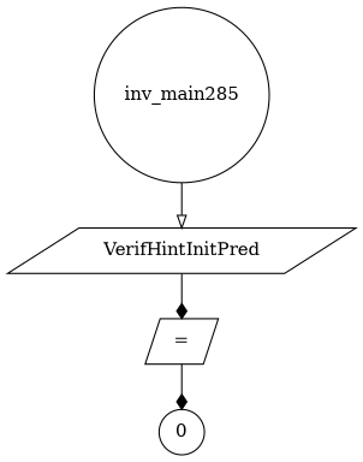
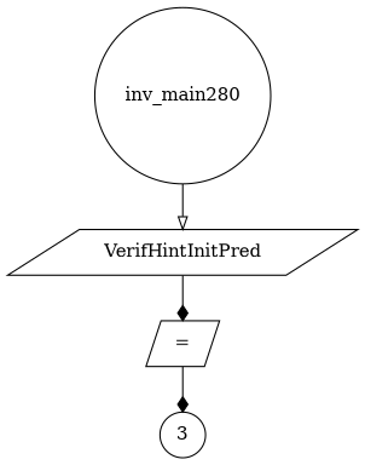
  digraph {
    node [shape=circle]
    edge [arrowhead=diamond]
-   n1 [label=inv_main285]
+   n1 [label=inv_main280]
    n2 [label=VerifHintInitPred shape=parallelogram]
    n3 [label="=" shape=parallelogram]
-   n4 [label=0]
+   n4 [label=3]
    n1 -> n2 [arrowhead=onormal]
    n2 -> n3
    n3 -> n4
  }
